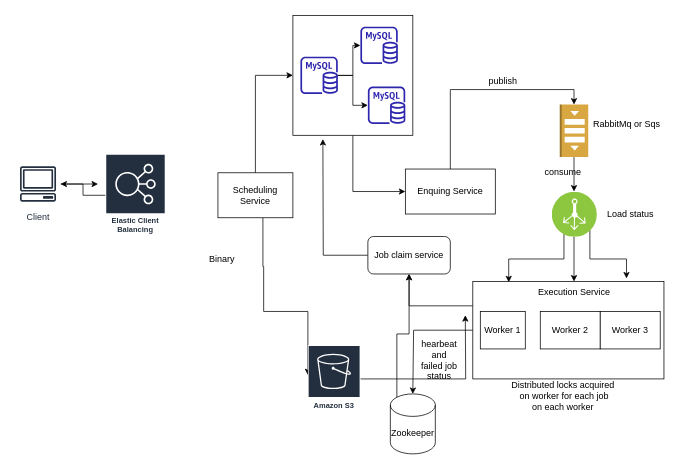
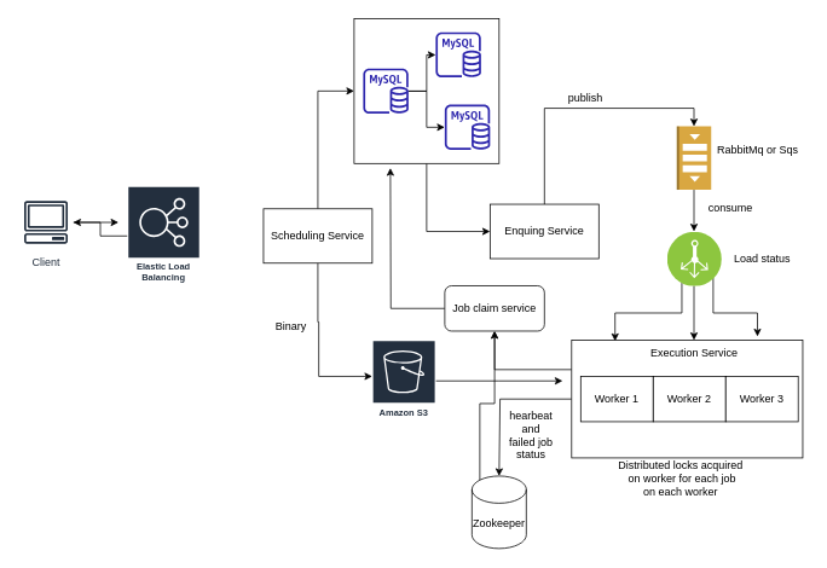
  <mxCell id="0" />
  <mxCell id="1" parent="0" />
  <mxCell id="2" style="edgeStyle=orthogonalEdgeStyle;rounded=0;orthogonalLoop=1;jettySize=auto;html=1;entryX=0;entryY=0.5;entryDx=0;entryDy=0;" edge="1" parent="1" source="3" target="19"><mxGeometry relative="1" as="geometry" /></mxCell>
  <mxCell id="3" value="" style="rounded=0;whiteSpace=wrap;html=1;" vertex="1" parent="1"><mxGeometry x="390" y="20" width="160" height="160" as="geometry" /></mxCell>
  <mxCell id="4" style="edgeStyle=orthogonalEdgeStyle;rounded=0;orthogonalLoop=1;jettySize=auto;html=1;exitX=1;exitY=0.5;exitDx=0;exitDy=0;" edge="1" parent="1"><mxGeometry relative="1" as="geometry"><mxPoint x="130" y="245" as="targetPoint" /><mxPoint x="80" y="245" as="sourcePoint" /></mxGeometry></mxCell>
  <mxCell id="5" style="edgeStyle=orthogonalEdgeStyle;rounded=0;orthogonalLoop=1;jettySize=auto;html=1;" edge="1" parent="1" source="6" target="30"><mxGeometry relative="1" as="geometry" /></mxCell>
- <mxCell id="6" value="Elastic Client Balancing" style="sketch=0;outlineConnect=0;fontColor=#232F3E;gradientColor=none;strokeColor=#ffffff;fillColor=#232F3E;dashed=0;verticalLabelPosition=middle;verticalAlign=bottom;align=center;html=1;whiteSpace=wrap;fontSize=10;fontStyle=1;spacing=3;shape=mxgraph.aws4.productIcon;prIcon=mxgraph.aws4.elastic_load_balancing;" vertex="1" parent="1"><mxGeometry x="140" y="205" width="80" height="110" as="geometry" /></mxCell>
+ <mxCell id="6" value="Elastic Load Balancing" style="sketch=0;outlineConnect=0;fontColor=#232F3E;gradientColor=none;strokeColor=#ffffff;fillColor=#232F3E;dashed=0;verticalLabelPosition=middle;verticalAlign=bottom;align=center;html=1;whiteSpace=wrap;fontSize=10;fontStyle=1;spacing=3;shape=mxgraph.aws4.productIcon;prIcon=mxgraph.aws4.elastic_load_balancing;" vertex="1" parent="1"><mxGeometry x="140" y="205" width="80" height="110" as="geometry" /></mxCell>
  <mxCell id="7" style="edgeStyle=orthogonalEdgeStyle;rounded=0;orthogonalLoop=1;jettySize=auto;html=1;entryX=0;entryY=0.444;entryDx=0;entryDy=0;entryPerimeter=0;" edge="1" parent="1" source="9" target="11"><mxGeometry relative="1" as="geometry"><mxPoint x="350" y="415" as="targetPoint" /><Array as="points"><mxPoint x="350" y="355" /><mxPoint x="351" y="355" /><mxPoint x="351" y="415" /></Array></mxGeometry></mxCell>
  <mxCell id="8" style="edgeStyle=orthogonalEdgeStyle;rounded=0;orthogonalLoop=1;jettySize=auto;html=1;entryX=0;entryY=0.5;entryDx=0;entryDy=0;" edge="1" parent="1" source="9" target="3"><mxGeometry relative="1" as="geometry" /></mxCell>
- <mxCell id="9" value="Scheduling Service" style="rounded=0;whiteSpace=wrap;html=1;" vertex="1" parent="1"><mxGeometry x="290" y="230" width="100" height="60" as="geometry" /></mxCell>
+ <mxCell id="9" value="Scheduling Service" style="rounded=0;whiteSpace=wrap;html=1;" vertex="1" parent="1"><mxGeometry x="290" y="230" width="120" height="60" as="geometry" /></mxCell>
  <mxCell id="10" style="edgeStyle=orthogonalEdgeStyle;rounded=0;orthogonalLoop=1;jettySize=auto;html=1;" edge="1" parent="1" source="11"><mxGeometry relative="1" as="geometry"><mxPoint x="620" y="420" as="targetPoint" /></mxGeometry></mxCell>
- <mxCell id="11" value="Amazon S3" style="sketch=0;outlineConnect=0;fontColor=#232F3E;gradientColor=none;strokeColor=#ffffff;fillColor=#232F3E;dashed=0;verticalLabelPosition=middle;verticalAlign=bottom;align=center;html=1;whiteSpace=wrap;fontSize=10;fontStyle=1;spacing=3;shape=mxgraph.aws4.productIcon;prIcon=mxgraph.aws4.s3;" vertex="1" parent="1"><mxGeometry x="410" y="460" width="70" height="90" as="geometry" /></mxCell>
- <mxCell id="12" value="Binary" style="text;html=1;align=center;verticalAlign=middle;resizable=0;points=[];autosize=1;strokeColor=none;fillColor=none;" vertex="1" parent="1"><mxGeometry x="265" y="330" width="60" height="30" as="geometry" /></mxCell>
+ <mxCell id="11" value="Amazon S3" style="sketch=0;outlineConnect=0;fontColor=#232F3E;gradientColor=none;strokeColor=#ffffff;fillColor=#232F3E;dashed=0;verticalLabelPosition=middle;verticalAlign=bottom;align=center;html=1;whiteSpace=wrap;fontSize=10;fontStyle=1;spacing=3;shape=mxgraph.aws4.productIcon;prIcon=mxgraph.aws4.s3;" vertex="1" parent="1"><mxGeometry x="410" y="375" width="70" height="90" as="geometry" /></mxCell>
+ <mxCell id="12" value="Binary" style="text;html=1;align=center;verticalAlign=middle;resizable=0;points=[];autosize=1;strokeColor=none;fillColor=none;" vertex="1" parent="1"><mxGeometry x="290" y="345" width="60" height="30" as="geometry" /></mxCell>
  <mxCell id="13" style="edgeStyle=orthogonalEdgeStyle;rounded=0;orthogonalLoop=1;jettySize=auto;html=1;" edge="1" parent="1" source="15" target="17"><mxGeometry relative="1" as="geometry" /></mxCell>
  <mxCell id="14" style="edgeStyle=orthogonalEdgeStyle;rounded=0;orthogonalLoop=1;jettySize=auto;html=1;" edge="1" parent="1" source="15" target="16"><mxGeometry relative="1" as="geometry" /></mxCell>
  <mxCell id="15" value="" style="sketch=0;outlineConnect=0;fontColor=#232F3E;gradientColor=none;fillColor=#2E27AD;strokeColor=none;dashed=0;verticalLabelPosition=bottom;verticalAlign=top;align=center;html=1;fontSize=12;fontStyle=0;aspect=fixed;pointerEvents=1;shape=mxgraph.aws4.rds_mysql_instance;" vertex="1" parent="1"><mxGeometry x="400" y="75" width="50" height="50" as="geometry" /></mxCell>
  <mxCell id="16" value="" style="sketch=0;outlineConnect=0;fontColor=#232F3E;gradientColor=none;fillColor=#2E27AD;strokeColor=none;dashed=0;verticalLabelPosition=bottom;verticalAlign=top;align=center;html=1;fontSize=12;fontStyle=0;aspect=fixed;pointerEvents=1;shape=mxgraph.aws4.rds_mysql_instance;" vertex="1" parent="1"><mxGeometry x="480" y="35" width="50" height="50" as="geometry" /></mxCell>
  <mxCell id="17" value="" style="sketch=0;outlineConnect=0;fontColor=#232F3E;gradientColor=none;fillColor=#2E27AD;strokeColor=none;dashed=0;verticalLabelPosition=bottom;verticalAlign=top;align=center;html=1;fontSize=12;fontStyle=0;aspect=fixed;pointerEvents=1;shape=mxgraph.aws4.rds_mysql_instance;" vertex="1" parent="1"><mxGeometry x="490" y="115" width="50" height="50" as="geometry" /></mxCell>
  <mxCell id="18" style="edgeStyle=orthogonalEdgeStyle;rounded=0;orthogonalLoop=1;jettySize=auto;html=1;exitX=0.5;exitY=0;exitDx=0;exitDy=0;entryX=0;entryY=0.5;entryDx=0;entryDy=0;entryPerimeter=0;" edge="1" parent="1" source="19" target="21"><mxGeometry relative="1" as="geometry" /></mxCell>
  <mxCell id="19" value="Enquing Service" style="rounded=0;whiteSpace=wrap;html=1;" vertex="1" parent="1"><mxGeometry x="540" y="225" width="120" height="60" as="geometry" /></mxCell>
  <mxCell id="20" style="edgeStyle=orthogonalEdgeStyle;rounded=0;orthogonalLoop=1;jettySize=auto;html=1;exitX=1;exitY=0.5;exitDx=0;exitDy=0;exitPerimeter=0;entryX=0.5;entryY=1;entryDx=0;entryDy=0;" edge="1" parent="1" source="21" target="27"><mxGeometry relative="1" as="geometry" /></mxCell>
  <mxCell id="21" value="" style="outlineConnect=0;dashed=0;verticalLabelPosition=bottom;verticalAlign=top;align=center;html=1;shape=mxgraph.aws3.queue;fillColor=#D9A741;gradientColor=none;rotation=90;" vertex="1" parent="1"><mxGeometry x="730" y="155" width="70" height="38" as="geometry" /></mxCell>
  <mxCell id="22" value="RabbitMq or Sqs" style="text;html=1;align=center;verticalAlign=middle;resizable=0;points=[];autosize=1;strokeColor=none;fillColor=none;" vertex="1" parent="1"><mxGeometry x="780" y="150" width="110" height="30" as="geometry" /></mxCell>
- <mxCell id="23" value="publish" style="text;html=1;align=center;verticalAlign=middle;resizable=0;points=[];autosize=1;strokeColor=none;fillColor=none;" vertex="1" parent="1"><mxGeometry x="640" y="93" width="60" height="30" as="geometry" /></mxCell>
+ <mxCell id="23" value="publish" style="text;html=1;align=center;verticalAlign=middle;resizable=0;points=[];autosize=1;strokeColor=none;fillColor=none;" vertex="1" parent="1"><mxGeometry x="615" y="93" width="60" height="30" as="geometry" /></mxCell>
  <mxCell id="24" style="edgeStyle=orthogonalEdgeStyle;rounded=0;orthogonalLoop=1;jettySize=auto;html=1;exitX=0.75;exitY=0;exitDx=0;exitDy=0;entryX=0.188;entryY=0.008;entryDx=0;entryDy=0;entryPerimeter=0;" edge="1" parent="1" source="27" target="33"><mxGeometry relative="1" as="geometry" /></mxCell>
  <mxCell id="25" style="edgeStyle=orthogonalEdgeStyle;rounded=0;orthogonalLoop=1;jettySize=auto;html=1;exitX=0.5;exitY=0;exitDx=0;exitDy=0;" edge="1" parent="1" source="27" target="34"><mxGeometry relative="1" as="geometry" /></mxCell>
  <mxCell id="26" style="edgeStyle=orthogonalEdgeStyle;rounded=0;orthogonalLoop=1;jettySize=auto;html=1;exitX=0;exitY=0;exitDx=0;exitDy=0;entryX=0.804;entryY=-0.031;entryDx=0;entryDy=0;entryPerimeter=0;" edge="1" parent="1" source="27" target="33"><mxGeometry relative="1" as="geometry" /></mxCell>
  <mxCell id="27" value="" style="image;aspect=fixed;perimeter=ellipsePerimeter;html=1;align=center;shadow=0;dashed=0;fontColor=#4277BB;labelBackgroundColor=default;fontSize=12;spacingTop=3;image=img/lib/ibm/infrastructure/load_balancing_routing.svg;rotation=-180;" vertex="1" parent="1"><mxGeometry x="735" y="255" width="60" height="60" as="geometry" /></mxCell>
  <mxCell id="28" value="Load status" style="text;html=1;align=center;verticalAlign=middle;resizable=0;points=[];autosize=1;strokeColor=none;fillColor=none;" vertex="1" parent="1"><mxGeometry x="790" y="270" width="100" height="30" as="geometry" /></mxCell>
- <mxCell id="29" value="consume" style="text;html=1;align=center;verticalAlign=middle;resizable=0;points=[];autosize=1;strokeColor=none;fillColor=none;" vertex="1" parent="1"><mxGeometry x="715" y="215" width="70" height="30" as="geometry" /></mxCell>
+ <mxCell id="29" value="consume" style="text;html=1;align=center;verticalAlign=middle;resizable=0;points=[];autosize=1;strokeColor=none;fillColor=none;" vertex="1" parent="1"><mxGeometry x="770" y="215" width="70" height="30" as="geometry" /></mxCell>
  <mxCell id="30" value="Client" style="sketch=0;outlineConnect=0;fontColor=#232F3E;gradientColor=none;strokeColor=#232F3E;fillColor=#ffffff;dashed=0;verticalLabelPosition=bottom;verticalAlign=top;align=center;html=1;fontSize=12;fontStyle=0;aspect=fixed;shape=mxgraph.aws4.resourceIcon;resIcon=mxgraph.aws4.client;" vertex="1" parent="1"><mxGeometry x="20" y="215" width="60" height="60" as="geometry" /></mxCell>
  <mxCell id="31" style="edgeStyle=orthogonalEdgeStyle;rounded=0;orthogonalLoop=1;jettySize=auto;html=1;exitX=0;exitY=0.5;exitDx=0;exitDy=0;entryX=0.5;entryY=0;entryDx=0;entryDy=0;" edge="1" parent="1" source="33"><mxGeometry relative="1" as="geometry"><mxPoint x="550" y="525" as="targetPoint" /><Array as="points"><mxPoint x="551" y="440" /></Array></mxGeometry></mxCell>
  <mxCell id="32" style="edgeStyle=orthogonalEdgeStyle;rounded=0;orthogonalLoop=1;jettySize=auto;html=1;exitX=0;exitY=0.25;exitDx=0;exitDy=0;" edge="1" parent="1" source="33" target="41"><mxGeometry relative="1" as="geometry" /></mxCell>
  <mxCell id="33" value="&lt;div style=&quot;&quot;&gt;&lt;br&gt;&lt;/div&gt;" style="rounded=0;whiteSpace=wrap;html=1;align=center;" vertex="1" parent="1"><mxGeometry x="630" y="375" width="255" height="130" as="geometry" /></mxCell>
  <mxCell id="34" value="Execution Service" style="text;html=1;align=center;verticalAlign=middle;resizable=0;points=[];autosize=1;strokeColor=none;fillColor=none;" vertex="1" parent="1"><mxGeometry x="705" y="375" width="120" height="30" as="geometry" /></mxCell>
- <mxCell id="35" value="Worker 1" style="rounded=0;whiteSpace=wrap;html=1;" vertex="1" parent="1"><mxGeometry x="640" y="415" width="60" height="50" as="geometry" /></mxCell>
+ <mxCell id="35" value="Worker 1" style="rounded=0;whiteSpace=wrap;html=1;" vertex="1" parent="1"><mxGeometry x="640" y="415" width="80" height="50" as="geometry" /></mxCell>
  <mxCell id="36" value="Worker 2" style="rounded=0;whiteSpace=wrap;html=1;" vertex="1" parent="1"><mxGeometry x="720" y="415" width="80" height="50" as="geometry" /></mxCell>
  <mxCell id="37" value="Worker 3" style="rounded=0;whiteSpace=wrap;html=1;" vertex="1" parent="1"><mxGeometry x="800" y="415" width="80" height="50" as="geometry" /></mxCell>
  <mxCell id="38" style="edgeStyle=orthogonalEdgeStyle;rounded=0;orthogonalLoop=1;jettySize=auto;html=1;exitX=0.145;exitY=0;exitDx=0;exitDy=4.35;exitPerimeter=0;endArrow=open;" edge="1" parent="1" source="39" target="41"><mxGeometry relative="1" as="geometry" /></mxCell>
  <mxCell id="39" value="Zookeeper" style="shape=cylinder3;whiteSpace=wrap;html=1;boundedLbl=1;backgroundOutline=1;size=15;" vertex="1" parent="1"><mxGeometry x="520" y="525" width="60" height="80" as="geometry" /></mxCell>
  <mxCell id="40" style="edgeStyle=orthogonalEdgeStyle;rounded=0;orthogonalLoop=1;jettySize=auto;html=1;" edge="1" parent="1" source="41"><mxGeometry relative="1" as="geometry"><mxPoint x="430" y="185" as="targetPoint" /></mxGeometry></mxCell>
  <mxCell id="41" value="Job claim service" style="whiteSpace=wrap;html=1;rounded=1;" vertex="1" parent="1"><mxGeometry x="490" y="315" width="110" height="50" as="geometry" /></mxCell>
  <mxCell id="42" value="Distributed locks acquired&lt;br&gt;&amp;nbsp;on worker for&amp;nbsp;each job&lt;br&gt;on each worker" style="text;html=1;align=center;verticalAlign=middle;resizable=0;points=[];autosize=1;strokeColor=none;fillColor=none;" vertex="1" parent="1"><mxGeometry x="670" y="498" width="160" height="60" as="geometry" /></mxCell>
  <mxCell id="43" value="hearbeat&lt;br&gt;and&lt;br&gt;failed job &lt;br&gt;status" style="text;html=1;align=center;verticalAlign=middle;resizable=0;points=[];autosize=1;strokeColor=none;fillColor=none;" vertex="1" parent="1"><mxGeometry x="550" y="445" width="70" height="70" as="geometry" /></mxCell>
